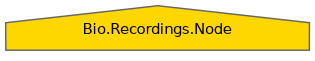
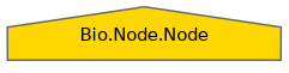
  digraph {
    rankdir=LR
-   n1 [color=grey40 fillcolor=gold fontname=Helvetica fontsize=10 height=0.2 label="Bio.Recordings.Node" shape=house style=filled width=0.4]
+   n1 [color=grey40 fillcolor=gold fontname=Helvetica fontsize=10 height=0.2 label="Bio.Node.Node" shape=house style=filled width=0.4]
  }
